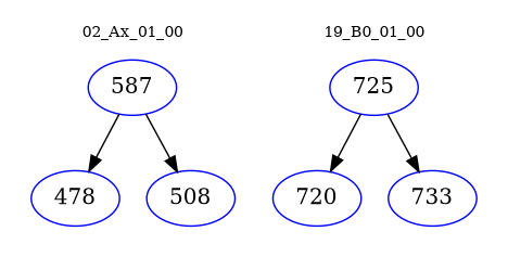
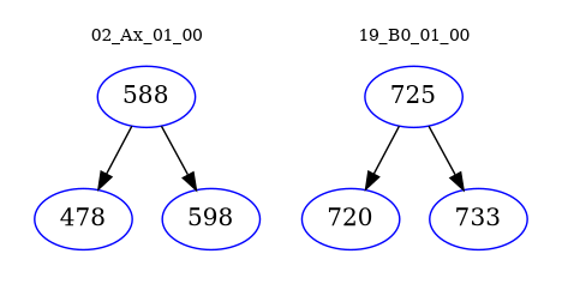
  digraph {
    node [color=blue]
    edge [color=black]
-   n1 [label=587]
+   n1 [label=588]
    n2 [label=478]
-   n3 [label=508]
+   n3 [label=598]
    n4 [label=725]
    n5 [label=720]
    n6 [label=733]
    subgraph cluster_1 {
      color=white
      fontsize=10
      label="02_Ax_01_00"
      n1
      n2
      n3
    }
    subgraph cluster_2 {
      color=white
      fontsize=10
      label="19_B0_01_00"
      n4
      n5
      n6
    }
    n1 -> n2
    n1 -> n3
    n4 -> n5
    n4 -> n6
  }
